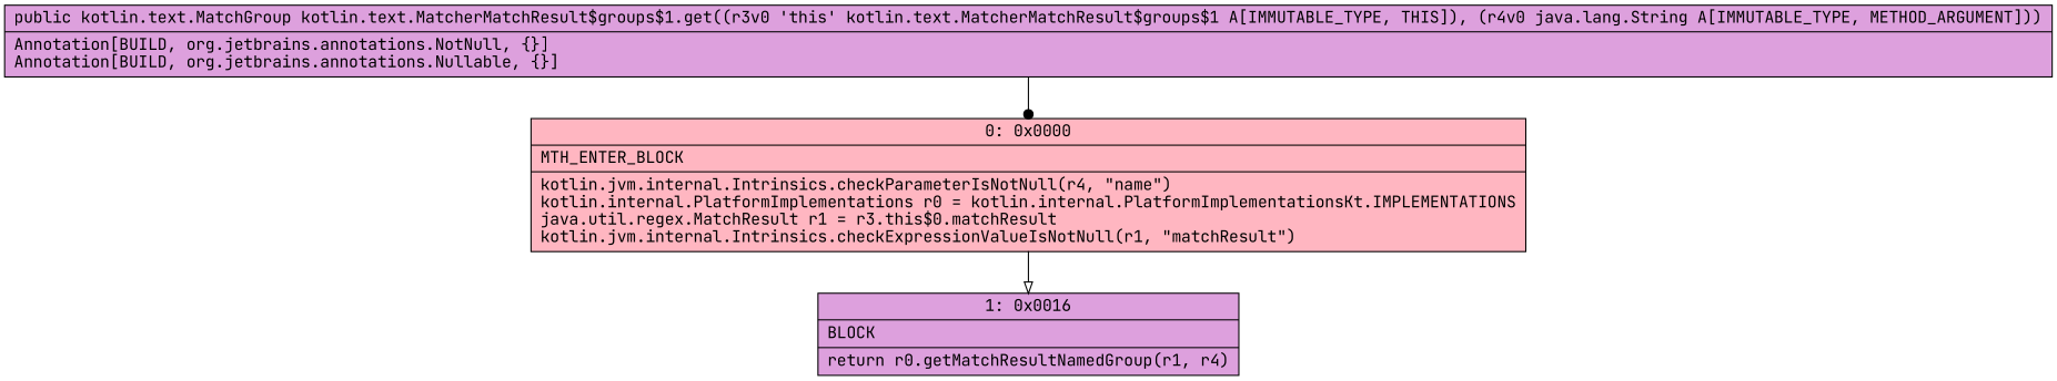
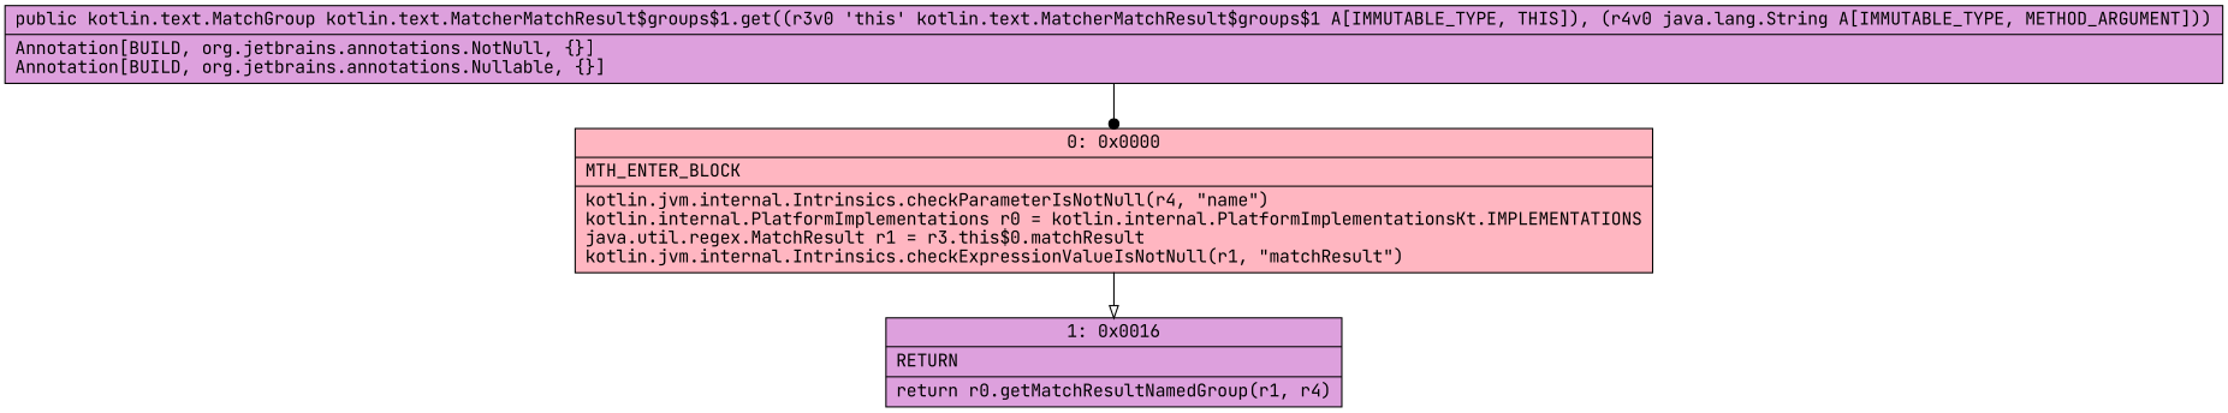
  digraph {
    fontname="JetBrains Mono"
    node [shape=record style=filled fillcolor=plum fontname="JetBrains Mono"]
    edge [fontname="JetBrains Mono"]
    n1 [label="{0\:\ 0x0000|MTH_ENTER_BLOCK\l|kotlin.jvm.internal.Intrinsics.checkParameterIsNotNull(r4, \"name\")\lkotlin.internal.PlatformImplementations r0 = kotlin.internal.PlatformImplementationsKt.IMPLEMENTATIONS\ljava.util.regex.MatchResult r1 = r3.this$0.matchResult\lkotlin.jvm.internal.Intrinsics.checkExpressionValueIsNotNull(r1, \"matchResult\")\l}" fillcolor=lightpink]
-   n2 [label="{1\:\ 0x0016|BLOCK\l|return r0.getMatchResultNamedGroup(r1, r4)\l}"]
+   n2 [label="{1\:\ 0x0016|RETURN\l|return r0.getMatchResultNamedGroup(r1, r4)\l}"]
    n3 [label="{public kotlin.text.MatchGroup kotlin.text.MatcherMatchResult$groups$1.get((r3v0 'this' kotlin.text.MatcherMatchResult$groups$1 A[IMMUTABLE_TYPE, THIS]), (r4v0 java.lang.String A[IMMUTABLE_TYPE, METHOD_ARGUMENT]))  | Annotation[BUILD, org.jetbrains.annotations.NotNull, \{\}]\lAnnotation[BUILD, org.jetbrains.annotations.Nullable, \{\}]\l}"]
    n1 -> n2 [arrowhead=onormal]
    n3 -> n1 [arrowhead=dot]
  }
